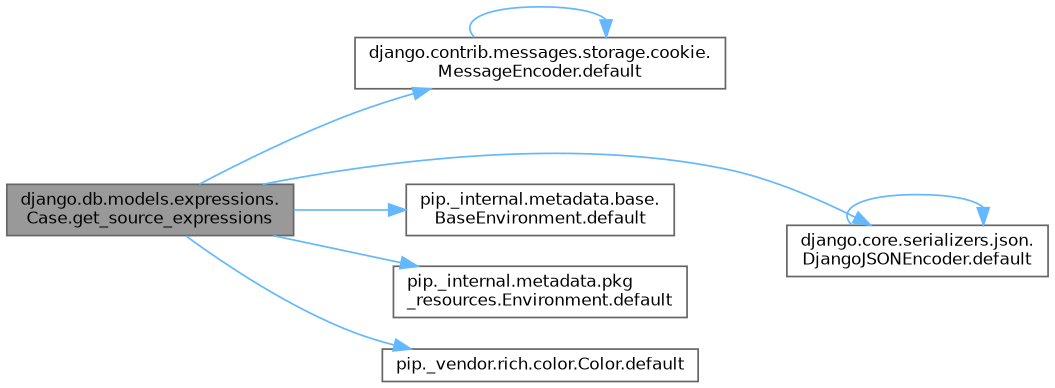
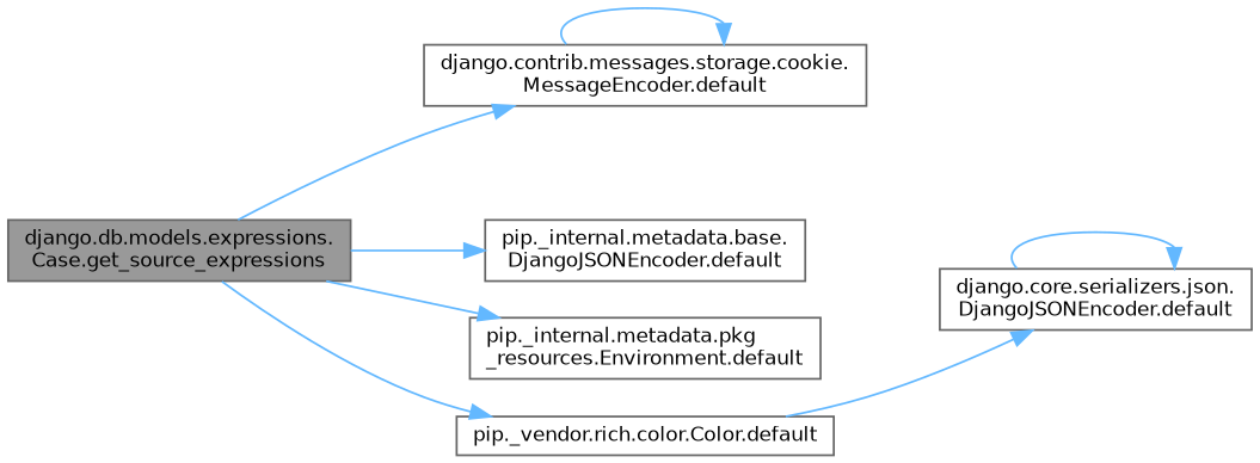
  digraph {
    rankdir=LR
    node [color=grey40 fillcolor=white fontname=Helvetica fontsize=10 shape=box style=filled]
    edge [color=steelblue1 fontname=Helvetica fontsize=10 labelfontname=Helvetica labelfontsize=10 style=solid]
    n1 [color=gray40 fillcolor=grey60 fontcolor=black height=0.2 label="django.db.models.expressions.\lCase.get_source_expressions" width=0.4]
    n2 [height=0.2 label="django.contrib.messages.storage.cookie.\lMessageEncoder.default" width=0.4]
    n3 [height=0.2 label="django.core.serializers.json.\lDjangoJSONEncoder.default" width=0.4]
-   n4 [height=0.2 label="pip._internal.metadata.base.\lBaseEnvironment.default" width=0.4]
+   n4 [height=0.2 label="pip._internal.metadata.base.\lDjangoJSONEncoder.default" width=0.4]
    n5 [height=0.2 label="pip._internal.metadata.pkg\l_resources.Environment.default" width=0.4]
    n6 [height=0.2 label="pip._vendor.rich.color.Color.default" width=0.4]
    n1 -> n2
-   n1 -> n3
+   n6 -> n3
    n1 -> n4
    n1 -> n5
    n1 -> n6
    n2 -> n2
    n3 -> n3
  }
